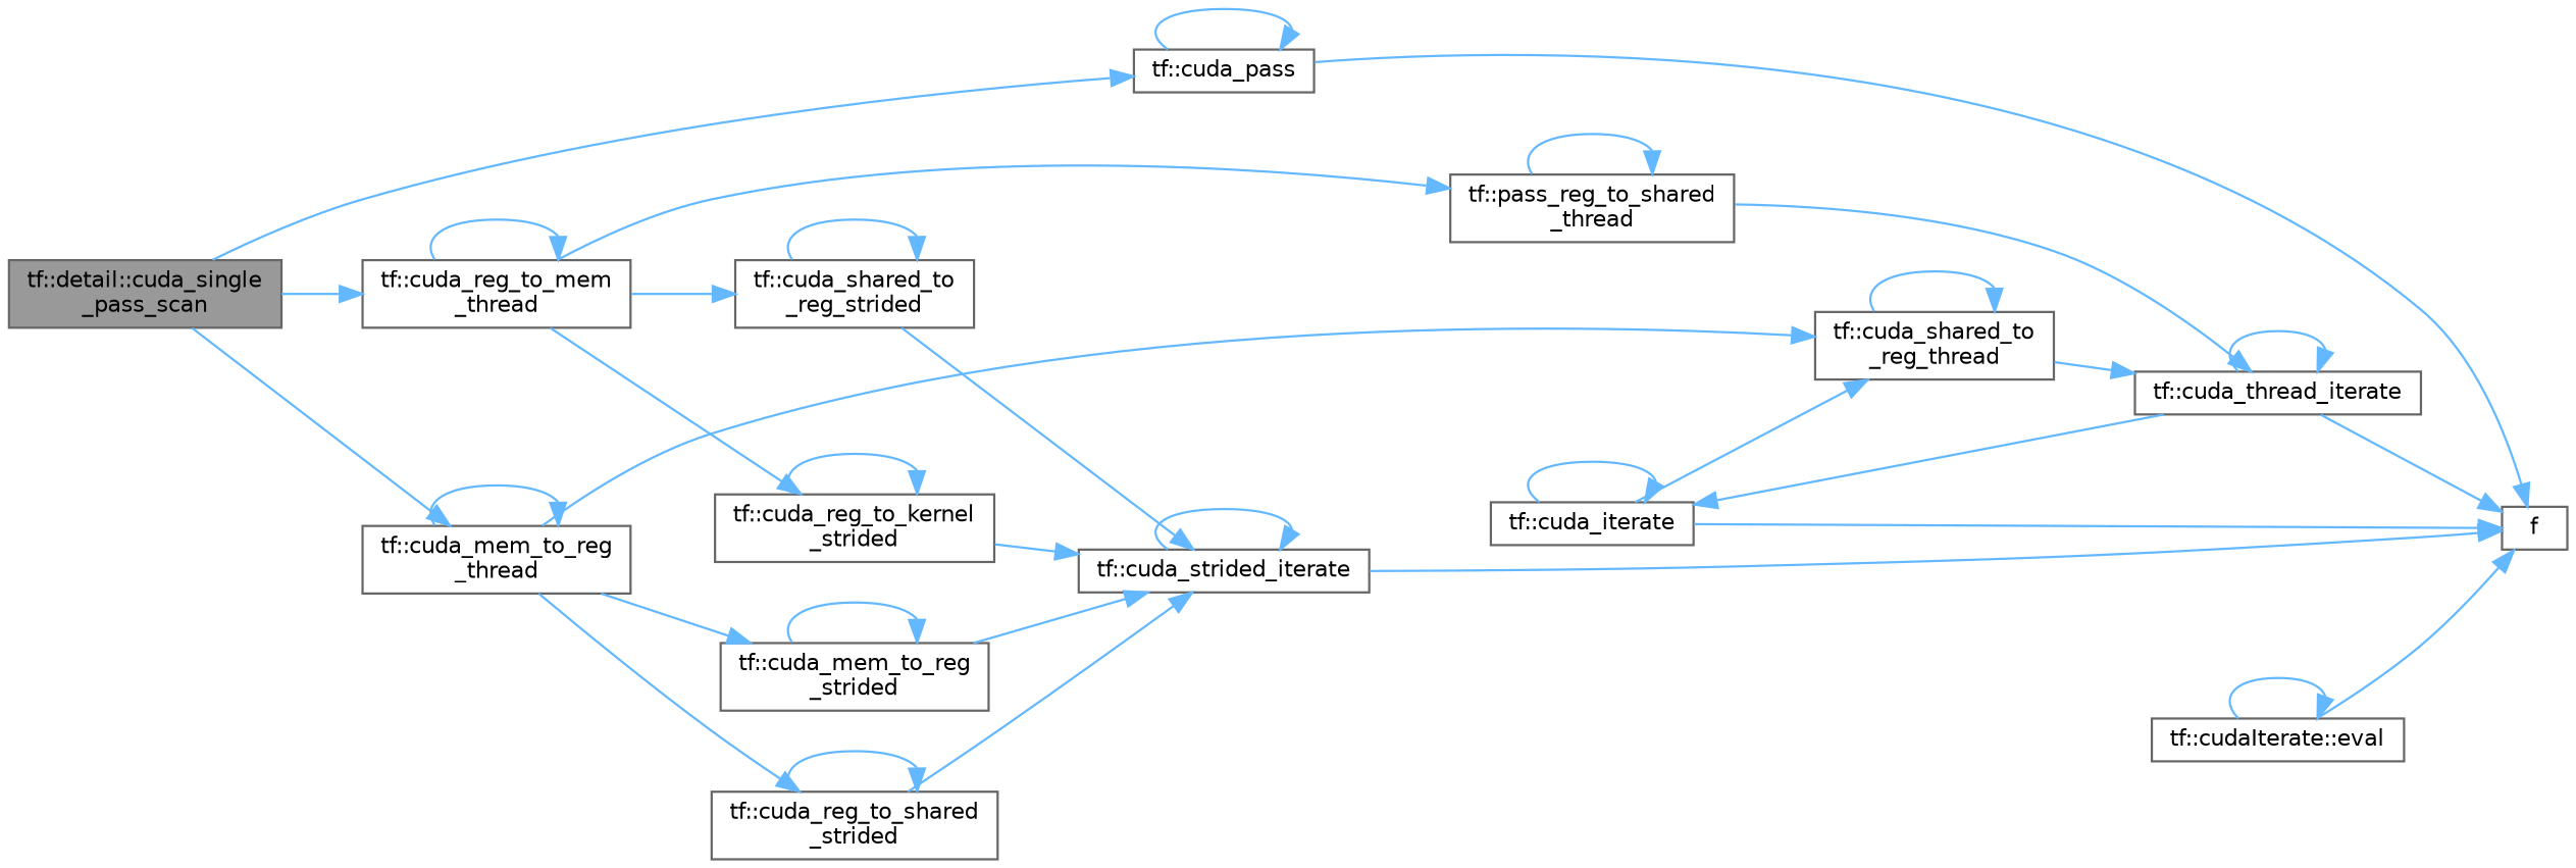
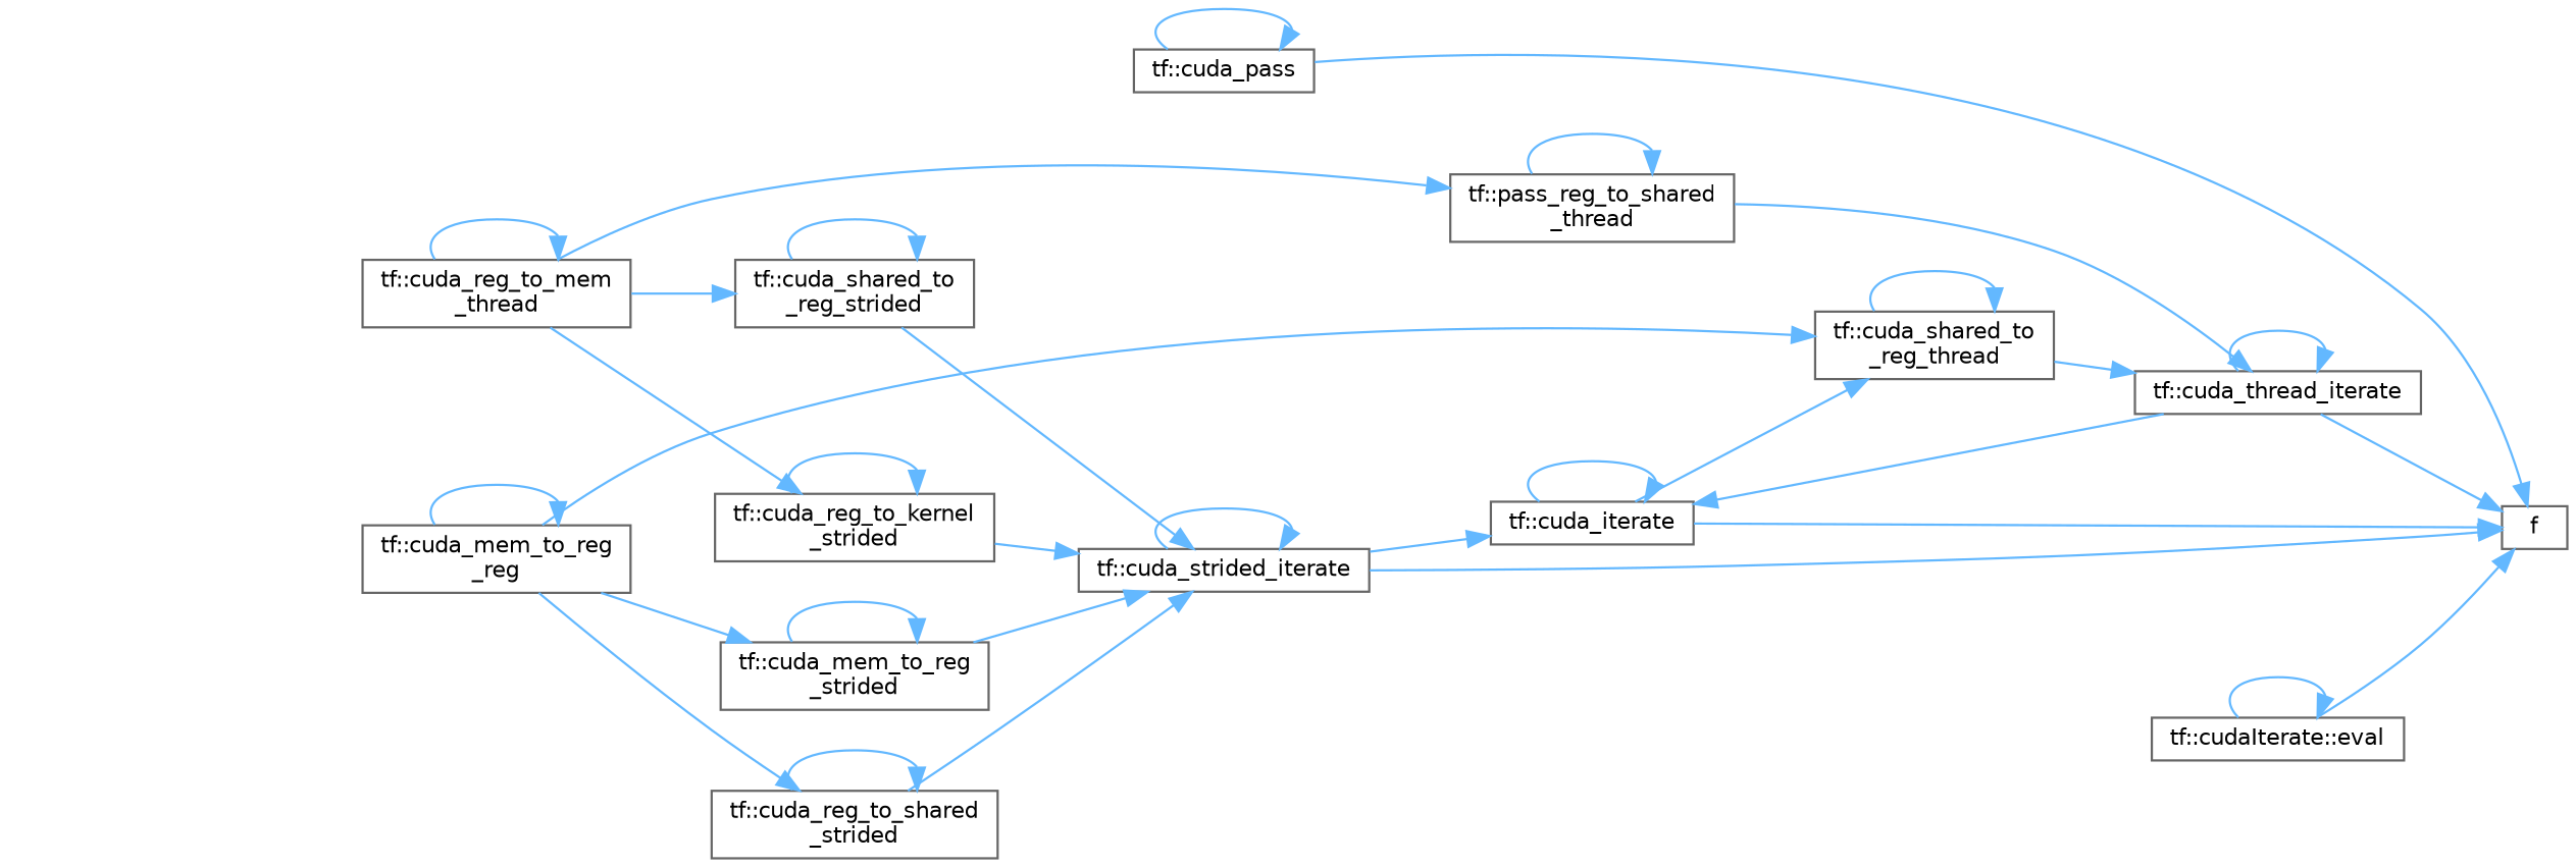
  digraph {
    rankdir=LR
    node [color=grey40 fillcolor=white fontname=Helvetica fontsize=10 shape=box style=filled]
    edge [color=steelblue1 fontname=Helvetica fontsize=10 labelfontname=Helvetica labelfontsize=10 style=solid]
-   n1 [color=gray40 fillcolor=grey60 fontcolor=black height=0.2 label="tf::detail::cuda_single\l_pass_scan" width=0.4]
    n2 [height=0.2 label="tf::cuda_pass" width=0.4]
-   n3 [height=0.2 label="tf::cuda_mem_to_reg\l_thread" width=0.4]
+   n3 [height=0.2 label="tf::cuda_mem_to_reg\l_reg" width=0.4]
    n4 [height=0.2 label="tf::cuda_reg_to_mem\l_thread" width=0.4]
    n5 [height=0.2 label=f width=0.4]
    n6 [height=0.2 label="tf::cuda_mem_to_reg\l_strided" width=0.4]
    n7 [height=0.2 label="tf::cuda_reg_to_shared\l_strided" width=0.4]
    n8 [height=0.2 label="tf::cuda_shared_to\l_reg_thread" width=0.4]
    n9 [height=0.2 label="tf::cuda_reg_to_kernel\l_strided" width=0.4]
    n10 [height=0.2 label="tf::pass_reg_to_shared\l_thread" width=0.4]
    n11 [height=0.2 label="tf::cuda_shared_to\l_reg_strided" width=0.4]
    n12 [height=0.2 label="tf::cuda_strided_iterate" width=0.4]
    n13 [height=0.2 label="tf::cuda_thread_iterate" width=0.4]
    n14 [height=0.2 label="tf::cuda_iterate" width=0.4]
    n15 [height=0.2 label="tf::cudaIterate::eval" width=0.4]
-   n1 -> n2
-   n1 -> n3
-   n1 -> n4
    n2 -> n2
    n2 -> n5
    n3 -> n3
    n3 -> n6
    n3 -> n7
    n3 -> n8
    n4 -> n4
    n4 -> n9
    n4 -> n10
    n4 -> n11
    n6 -> n6
    n6 -> n12
    n7 -> n7
    n7 -> n12
    n8 -> n8
    n8 -> n13
    n9 -> n9
    n9 -> n12
    n10 -> n10
    n10 -> n13
    n11 -> n11
    n11 -> n12
    n12 -> n5
    n12 -> n12
+   n12 -> n14
    n13 -> n5
    n13 -> n13
    n13 -> n14
    n14 -> n5
    n14 -> n8
    n14 -> n14
    n15 -> n5
    n15 -> n15
  }
